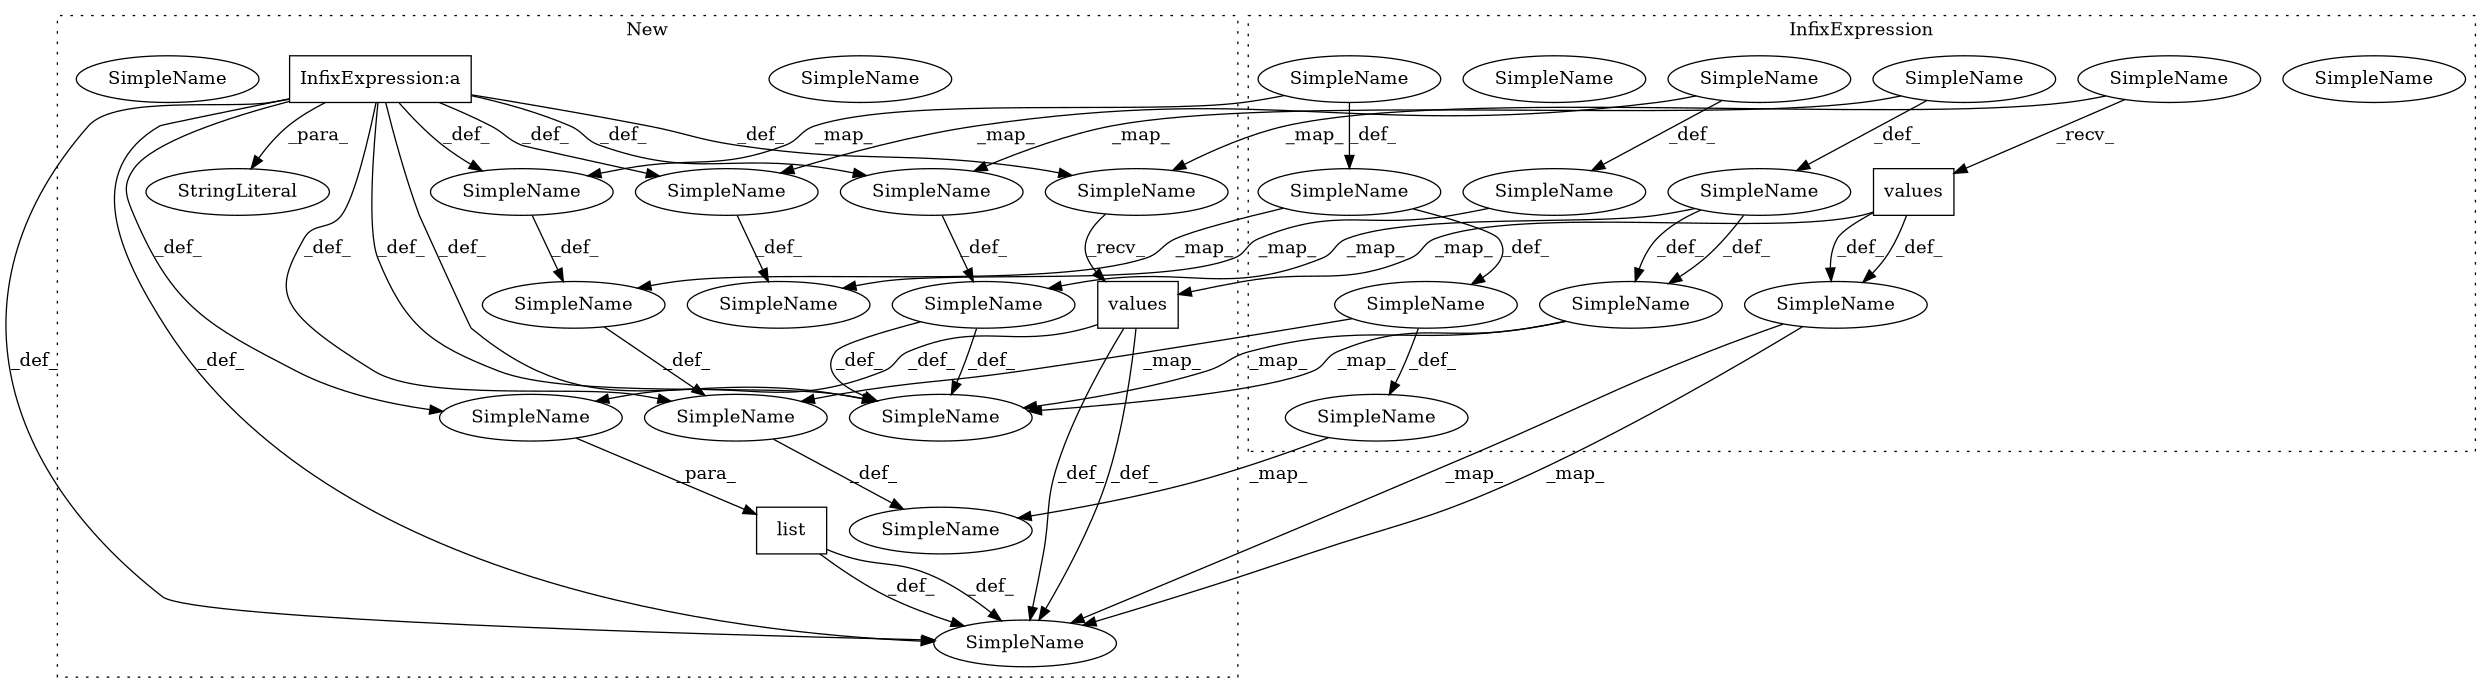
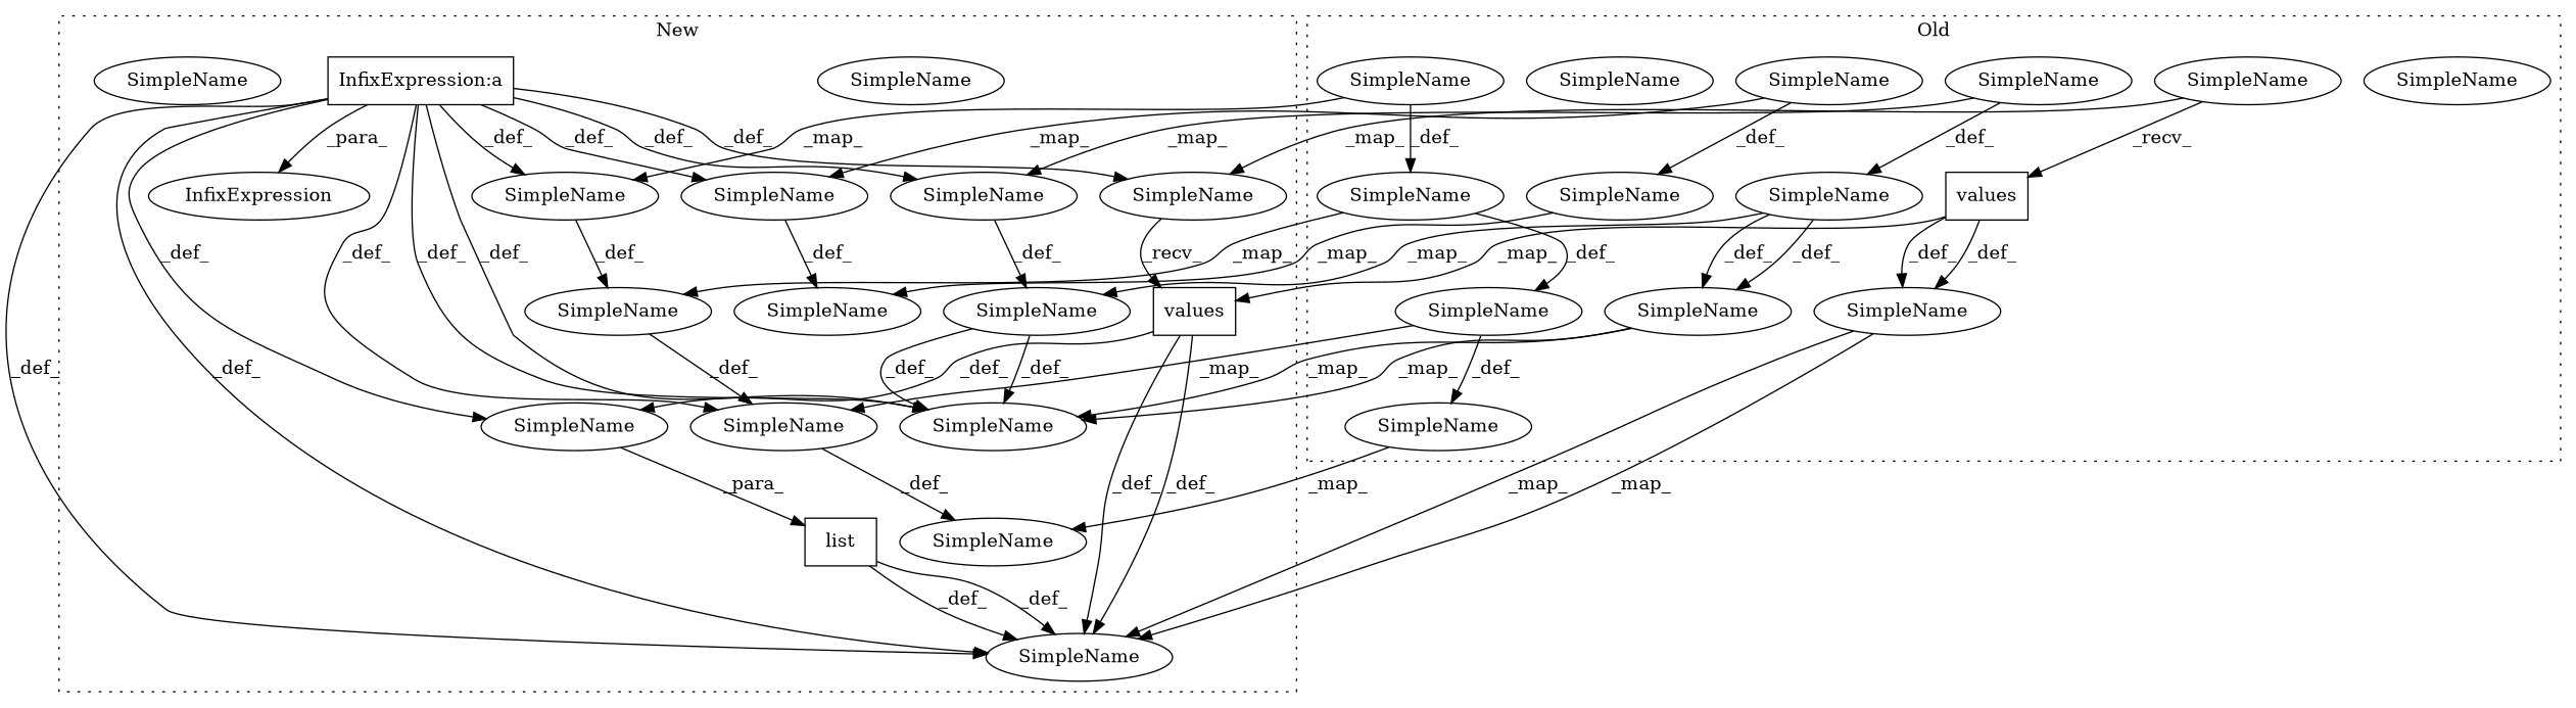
  digraph {
    node [a=42 l=9 s=354 shape=ellipse]
    n1 [a=32 l=8 label=values s=376 shape=box]
    n2 [label=SimpleName]
    n3 [label=SimpleName]
    n4 [l=11 label=SimpleName s=813]
    n5 [l=5 label=SimpleName s=841]
    n6 [l=11 label=SimpleName s=863]
    n7 [l=5 label=SimpleName s=891]
    n8 [label=SimpleName s=1024]
    n9 [l=10 label=SimpleName s=1052]
    n10 [l=12 label=SimpleName s=1207]
    n11 [l=11 label=SimpleName s=1232]
    n12 [l=6 label=SimpleName s=1081]
    n13 [l=6 label=SimpleName s=1081]
    n14 [l=7 label=SimpleName s=290]
    n15 [a=32 l=8 label=values s=443 shape=box]
    n16 [label=SimpleName l="" s=""]
    n17 [a=32 l="5,1" label=list s="430,451" shape=box]
    n18 [label=SimpleName s=416]
    n19 [label=SimpleName s=416]
    n20 [a=27 l=3 label="InfixExpression:a" s=381 shape=box]
-   n21 [a=45 l=36 label=StringLiteral s=345]
+   n21 [a=45 l=36 label=InfixExpression s=345]
    n22 [l=11 label=SimpleName s=893]
    n23 [l=5 label=SimpleName s=921]
    n24 [l=11 label=SimpleName s=943]
    n25 [l=5 label=SimpleName s=971]
    n26 [label=SimpleName s=1104]
    n27 [l=10 label=SimpleName s=1132]
    n28 [l=12 label=SimpleName s=1287]
    n29 [l=11 label=SimpleName s=1312]
    n30 [l=6 label=SimpleName s=1161]
    n31 [l=6 label=SimpleName s=1161]
    n32 [l=7 label=SimpleName s=320]
    subgraph cluster_1 {
-     label=InfixExpression
+     label=Old
      style=dotted
      n1
      n2
      n3
      n4
      n5
      n6
      n7
      n8
      n9
      n10
      n11
      n12
      n13
      n14
    }
    subgraph cluster_2 {
      label=New
      style=dotted
      n15
      n16
      n17
      n18
      n19
      n20
      n21
      n22
      n23
      n24
      n25
      n26
      n27
      n28
      n29
      n30
      n31
      n32
    }
    n1 -> n3 [label=_def_]
    n1 -> n3 [label=_def_]
    n1 -> n15 [label=_map_]
    n3 -> n19 [label=_map_]
    n3 -> n19 [label=_map_]
    n4 -> n5 [label=_def_]
    n4 -> n22 [label=_map_]
    n5 -> n6 [label=_def_]
    n5 -> n23 [label=_map_]
    n6 -> n7 [label=_def_]
    n6 -> n24 [label=_map_]
    n7 -> n25 [label=_map_]
    n8 -> n9 [label=_def_]
    n8 -> n26 [label=_map_]
    n9 -> n13 [label=_def_]
    n9 -> n13 [label=_def_]
    n9 -> n27 [label=_map_]
    n10 -> n11 [label=_def_]
    n10 -> n28 [label=_map_]
    n11 -> n29 [label=_map_]
    n13 -> n31 [label=_map_]
    n13 -> n31 [label=_map_]
    n14 -> n1 [label=_recv_]
    n14 -> n32 [label=_map_]
    n15 -> n16 [label=_def_]
    n15 -> n19 [label=_def_]
    n15 -> n19 [label=_def_]
    n16 -> n17 [label=_para_]
    n17 -> n19 [label=_def_]
    n17 -> n19 [label=_def_]
    n20 -> n16 [label=_def_]
    n20 -> n19 [label=_def_]
    n20 -> n19 [label=_def_]
    n20 -> n21 [label=_para_]
    n20 -> n22 [label=_def_]
    n20 -> n24 [label=_def_]
    n20 -> n26 [label=_def_]
    n20 -> n28 [label=_def_]
    n20 -> n31 [label=_def_]
    n20 -> n31 [label=_def_]
    n20 -> n32 [label=_def_]
    n22 -> n23 [label=_def_]
    n23 -> n24 [label=_def_]
    n24 -> n25 [label=_def_]
    n26 -> n27 [label=_def_]
    n27 -> n31 [label=_def_]
    n27 -> n31 [label=_def_]
    n28 -> n29 [label=_def_]
    n32 -> n15 [label=_recv_]
  }
